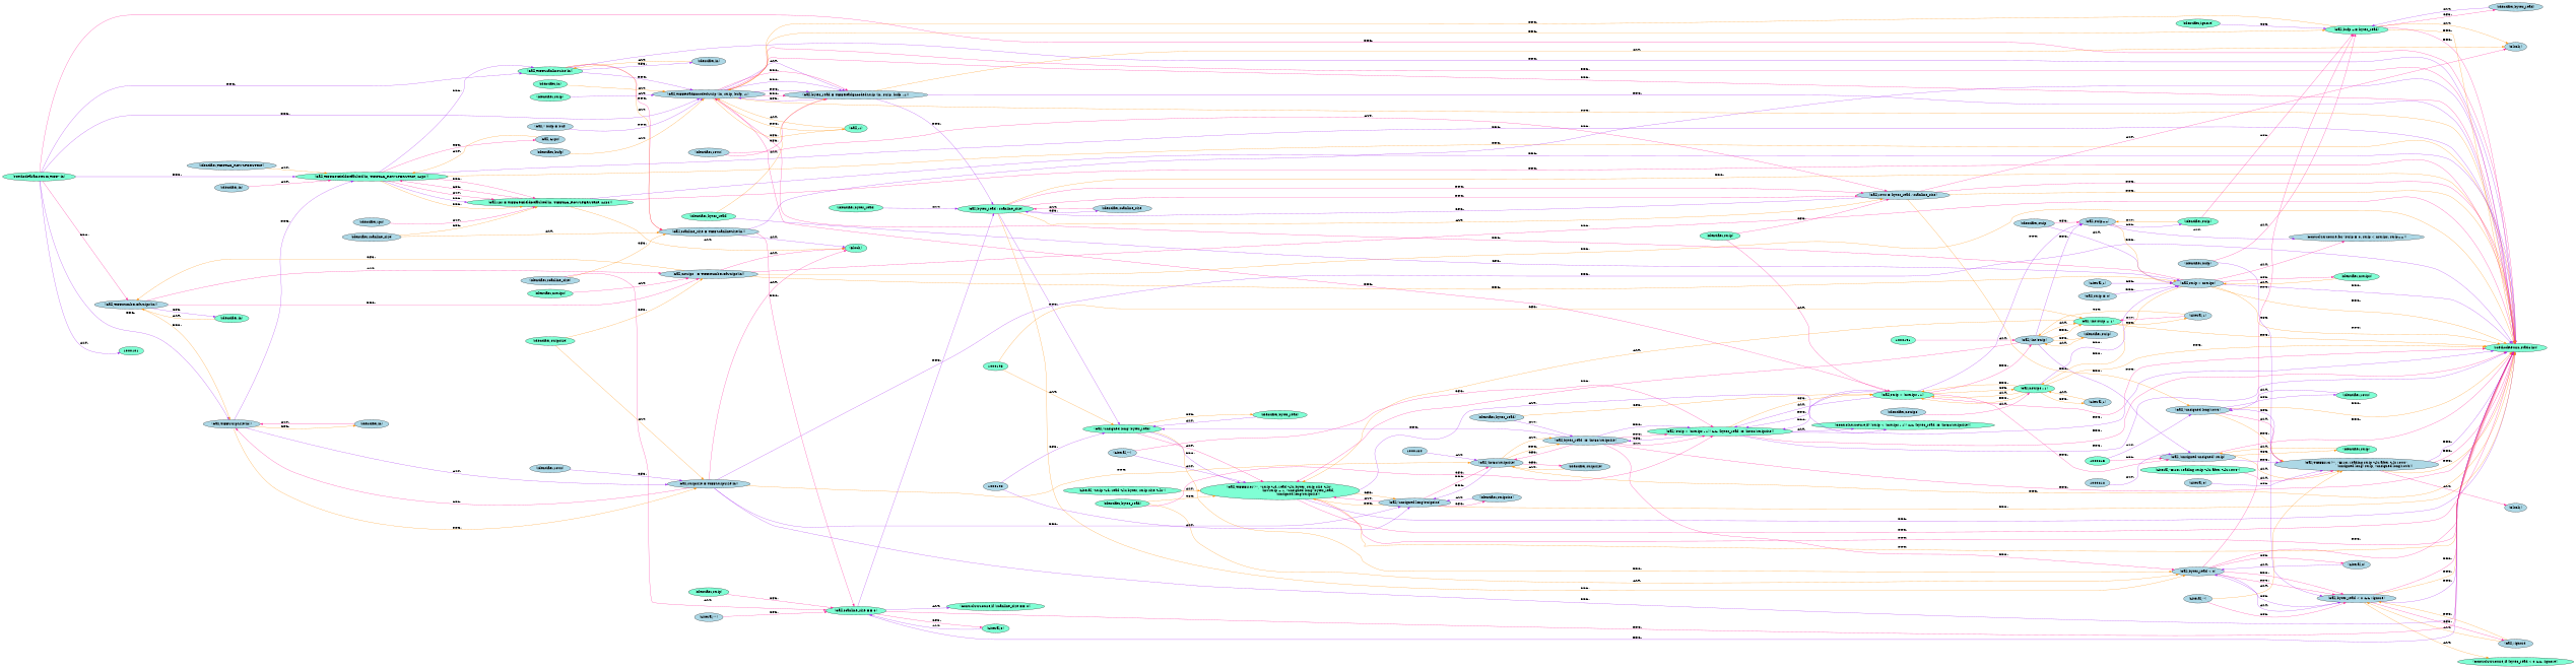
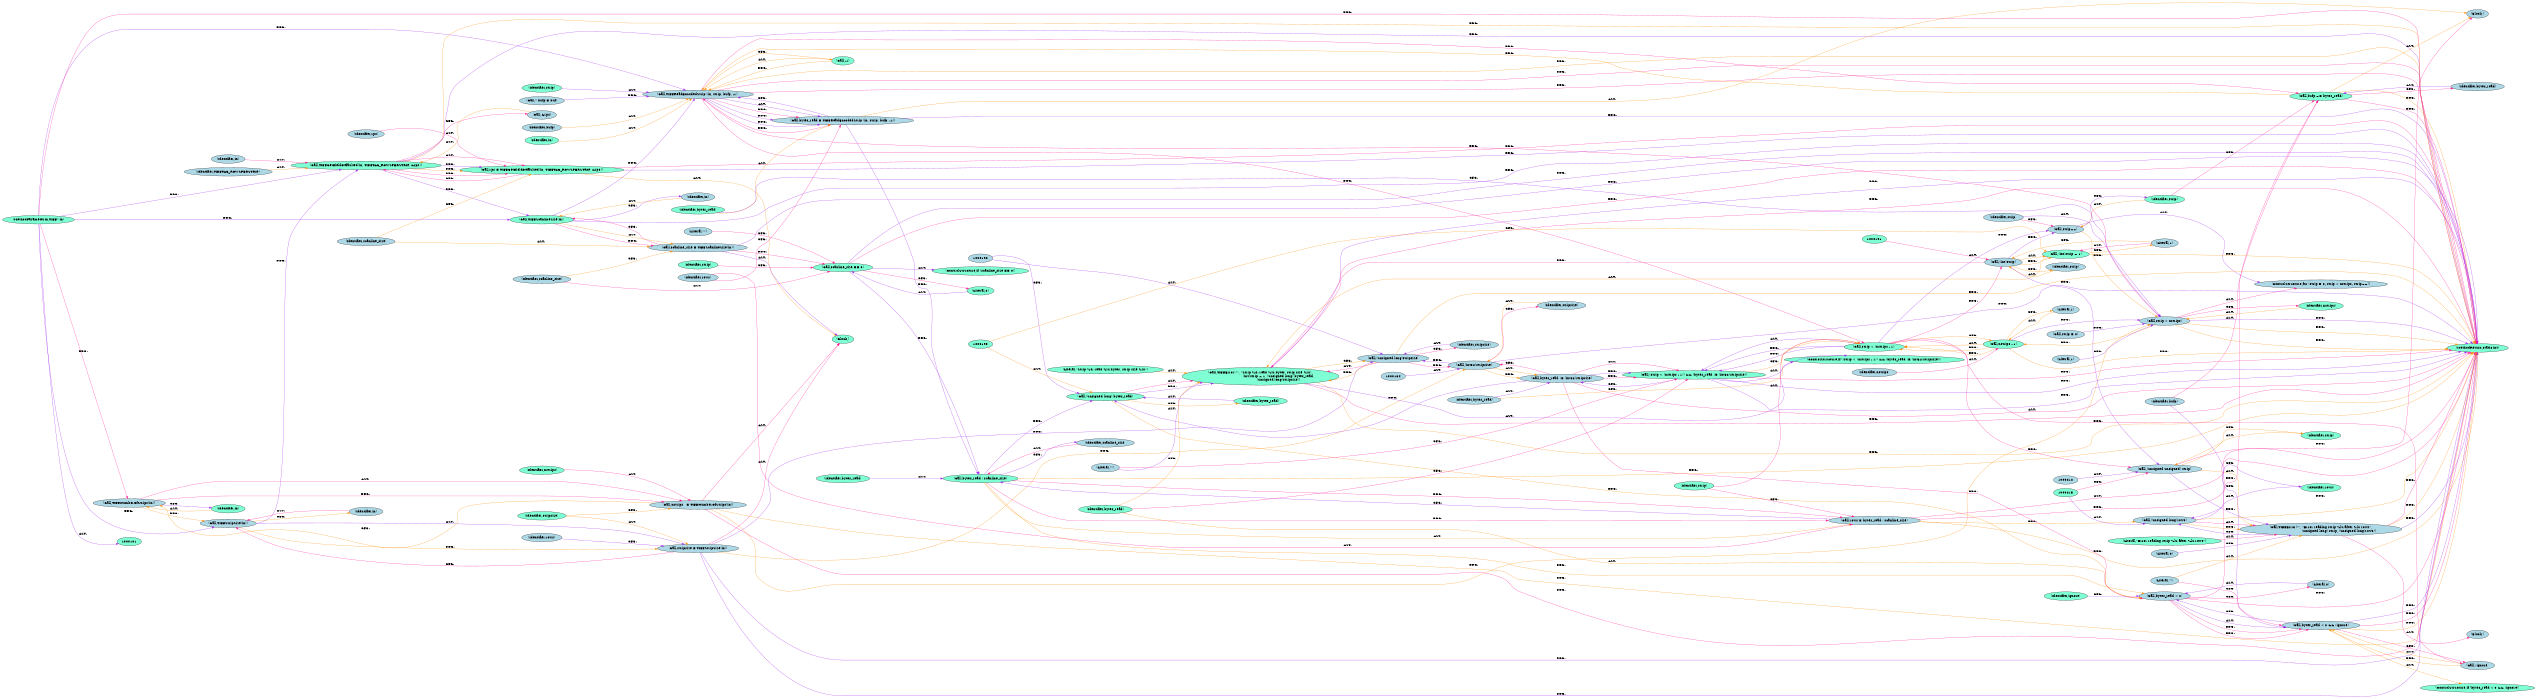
  digraph {
    rankdir=LR
    node [fillcolor=lightblue style=filled]
    edge [color=darkorange]
    n1 [fillcolor=aquamarine label="(MethodParameterIn,TIFF* in)"]
    n2 [label="(Call,TIFFNumberOfStrips(in))"]
    n3 [label="(Call,TIFFReadEncodedStrip (in, strip, bufp, -1))"]
    n4 [label="(Call,TIFFStripSize(in))"]
    n5 [fillcolor=aquamarine label="(Call,TIFFGetFieldDefaulted(in, TIFFTAG_ROWSPERSTRIP, &rps))"]
    n6 [fillcolor=aquamarine label="(Call,TIFFScanlineSize(in))"]
    n7 [fillcolor=aquamarine label="(MethodReturn,static int)"]
    1000101 [fillcolor=aquamarine]
    n9 [label="(Call,nstrips   = TIFFNumberOfStrips(in))"]
    n10 [fillcolor=aquamarine label="(Identifier,in)"]
    n11 [label="(Call,bytes_read = TIFFReadEncodedStrip (in, strip, bufp, -1))"]
    n12 [fillcolor=aquamarine label="(Call,bufp += bytes_read)"]
    n13 [fillcolor=aquamarine label="(Call,strip < (nstrips - 1))"]
    n14 [fillcolor=aquamarine label="(Call,-1)"]
    n15 [label="(Call,stripsize = TIFFStripSize(in))"]
    n16 [label="(Identifier,in)"]
    n17 [fillcolor=aquamarine label="(Call,rps = TIFFGetFieldDefaulted(in, TIFFTAG_ROWSPERSTRIP, &rps))"]
    n18 [label="(Call,&rps)"]
    n19 [label="(Call,scanline_size = TIFFScanlineSize(in))"]
    n20 [label="(Identifier,in)"]
    n21 [label="(Call,strip < nstrips)"]
    n22 [fillcolor=aquamarine label="(Block,)"]
    n23 [fillcolor=aquamarine label="(Call,nstrips - 1)"]
    n24 [fillcolor=aquamarine label="(Identifier,nstrips)"]
    n25 [label="(ControlStructure,for (strip = 0; strip < nstrips; strip++))"]
    n26 [label="(Literal,1)"]
    n27 [fillcolor=aquamarine label="(Call,bytes_read / scanline_size)"]
    n28 [label="(Block,)"]
    n29 [label="(Identifier,bytes_read)"]
    n30 [fillcolor=aquamarine label="(Call,(strip < (nstrips - 1)) && (bytes_read != (int32)stripsize))"]
    n31 [label="(Call,strip++)"]
    n32 [label="(Call,(int)strip)"]
    n33 [label="(Call,(unsigned unsigned) strip)"]
    n34 [label="(Call,rows = bytes_read / scanline_size)"]
    n35 [fillcolor=aquamarine label="(Call,(unsigned long) bytes_read)"]
    n36 [label="(Call,bytes_read < 0)"]
    n37 [label="(Identifier,scanline_size)"]
    n38 [label="(Call,(unsigned long)rows)"]
    n39 [label="(Call,bytes_read != (int32)stripsize)"]
    n40 [label="(Call,(int32)stripsize)"]
    n41 [fillcolor=aquamarine label="(Call,TIFFError(\"\", \"Strip %d: read %lu bytes, strip size %lu\",\n                                  (int)strip + 1, (unsigned long) bytes_read,\n                                  (unsigned long)stripsize))"]
    n42 [fillcolor=aquamarine label="(Identifier,bytes_read)"]
    n43 [label="(Call,bytes_read < 0 && !ignore)"]
    n44 [label="(Literal,0)"]
    n45 [label="(Call,TIFFError(\"\", \"Error reading strip %lu after %lu rows\",\n                                  (unsigned long) strip, (unsigned long)rows))"]
    n46 [fillcolor=aquamarine label="(Identifier,rows)"]
    n47 [label="(Block,)"]
    n48 [fillcolor=aquamarine label="(ControlStructure,if ((strip < (nstrips - 1)) && (bytes_read != (int32)stripsize)))"]
    n49 [label="(Call,(unsigned long)stripsize)"]
    n50 [label="(Identifier,stripsize)"]
    n51 [label="(Identifier,stripsize)"]
    n52 [label="(Call,!ignore)"]
    n53 [fillcolor=aquamarine label="(ControlStructure,if (bytes_read < 0 && !ignore))"]
    n54 [fillcolor=aquamarine label="(Identifier,strip)"]
    n55 [fillcolor=aquamarine label="(Call,(int)strip + 1)"]
    n56 [label="(Identifier,strip)"]
    n57 [fillcolor=aquamarine label="(Identifier,strip)"]
    n58 [label="(Literal,1)"]
    n59 [fillcolor=aquamarine label="(Call,scanline_size == 0)"]
    n60 [fillcolor=aquamarine label="(ControlStructure,if (scanline_size == 0))"]
    n61 [fillcolor=aquamarine label="(Literal,0)"]
    n62 [label="(Identifier,nstrips)"]
    n63 [label="(Literal,1)"]
    n64 [label="(Identifier,scanline_size)"]
    n65 [label="(Identifier,strip)"]
    n66 [label="(Identifier,bufp)"]
    n67 [fillcolor=aquamarine label="(Identifier,bytes_read)"]
    n68 [label="(Identifier,rps)"]
    n69 [fillcolor=aquamarine label="(Identifier,ignore)"]
    n70 [label="(Literal,\"\")"]
    n71 [label="(Literal,\"\")"]
    n72 [fillcolor=aquamarine label="(Literal,\"Error reading strip %lu after %lu rows\")"]
    n73 [label="(Call,* bufp = buf)"]
    n74 [label="(Identifier,rows)"]
    n75 [label="(Identifier,scanline_size)"]
    n76 [label="(Identifier,in)"]
    n77 [label="(Identifier,bufp)"]
    n78 [label="(Literal,\"\")"]
    n79 [fillcolor=aquamarine label="(Identifier,strip)"]
    n80 [label="(Identifier,TIFFTAG_ROWSPERSTRIP)"]
    n81 [label="(Identifier,rows)"]
    n82 [fillcolor=aquamarine label="(Identifier,in)"]
    n83 [fillcolor=aquamarine label="(Identifier,nstrips)"]
    n84 [fillcolor=aquamarine label="(Identifier,bytes_read)"]
    n85 [fillcolor=aquamarine label="(Identifier,bytes_read)"]
    n86 [fillcolor=aquamarine label="(Identifier,strip)"]
    n87 [label="(Call,strip = 0)"]
    n88 [fillcolor=aquamarine label="(Identifier,stripsize)"]
    n89 [fillcolor=aquamarine label="(Identifier,strip)"]
    n90 [fillcolor=aquamarine label="(Literal,\"Strip %d: read %lu bytes, strip size %lu\")"]
    n91 [label="(Literal,0)"]
    n92 [label="(Identifier,bytes_read)"]
    1000215 [fillcolor=aquamarine]
    1000195 [fillcolor=aquamarine]
    1000198
    1000191 [fillcolor=aquamarine]
    1000212
    1000184
    n1 -> n2 [color=deeppink label="DDG: "]
    n1 -> n3 [color=purple label="DDG: "]
    n1 -> n4 [color=purple label="DDG: "]
    n1 -> n5 [color=purple label="DDG: "]
    n1 -> n6 [color=purple label="DDG: "]
    n1 -> n7 [color=deeppink label="DDG: "]
    n1 -> 1000101 [color=purple label="AST: "]
    n2 -> n4 [label="DDG: "]
    n2 -> n9 [color=deeppink label="AST: "]
    n2 -> n9 [color=deeppink label="DDG: "]
    n2 -> n10 [color=purple label="CFG: "]
    n3 -> n7 [label="DDG: "]
    n3 -> n7 [color=deeppink label="DDG: "]
    n3 -> n7 [color=deeppink label="DDG: "]
    n3 -> n11 [color=purple label="AST: "]
    n3 -> n11 [color=deeppink label="DDG: "]
    n3 -> n11 [color=purple label="DDG: "]
    n3 -> n11 [color=purple label="DDG: "]
    n3 -> n11 [color=deeppink label="DDG: "]
-   n3 -> n12 [label="DDG: "]
+   n3 -> n12 [color=deeppink label="DDG: "]
    n3 -> n13 [color=deeppink label="DDG: "]
    n3 -> n14 [label="CFG: "]
    n4 -> n5 [color=purple label="DDG: "]
    n4 -> n15 [color=purple label="AST: "]
    n4 -> n15 [label="DDG: "]
    n4 -> n16 [label="CFG: "]
    n5 -> n6 [color=purple label="DDG: "]
    n5 -> n7 [label="DDG: "]
    n5 -> n7 [color=purple label="DDG: "]
    n5 -> n17 [color=deeppink label="AST: "]
    n5 -> n17 [color=purple label="DDG: "]
    n5 -> n17 [label="DDG: "]
    n5 -> n17 [color=deeppink label="DDG: "]
    n5 -> n18 [color=deeppink label="CFG: "]
    n6 -> n3 [color=purple label="DDG: "]
    n6 -> n7 [color=purple label="DDG: "]
    n6 -> n19 [label="AST: "]
    n6 -> n19 [color=deeppink label="DDG: "]
    n6 -> n20 [color=purple label="CFG: "]
    n9 -> n2 [label="CFG: "]
    n9 -> n7 [label="DDG: "]
    n9 -> n7 [color=deeppink label="DDG: "]
    n9 -> n21 [label="DDG: "]
    n9 -> n22 [color=deeppink label="AST: "]
    n10 -> n2 [label="AST: "]
    n11 -> n3 [color=purple label="CFG: "]
    n11 -> n7 [color=purple label="DDG: "]
    n11 -> n27 [color=purple label="DDG: "]
    n11 -> n28 [label="AST: "]
    n12 -> n3 [label="DDG: "]
    n12 -> n7 [label="DDG: "]
    n12 -> n7 [color=deeppink label="DDG: "]
    n12 -> n28 [label="AST: "]
    n12 -> n29 [color=deeppink label="CFG: "]
-   n13 -> n7 [color=deeppink label="DDG: "]
+   n13 -> n52 [color=deeppink label="DDG: "]
    n13 -> n23 [label="CFG: "]
    n13 -> n30 [color=purple label="AST: "]
    n13 -> n30 [color=purple label="DDG: "]
    n13 -> n30 [color=purple label="DDG: "]
    n13 -> n31 [color=purple label="DDG: "]
    n13 -> n32 [color=deeppink label="DDG: "]
    n13 -> n33 [color=deeppink label="DDG: "]
    n14 -> n3 [label="AST: "]
    n14 -> n3 [label="DDG: "]
    n15 -> n4 [color=deeppink label="CFG: "]
    n15 -> n7 [color=purple label="DDG: "]
    n15 -> n7 [color=purple label="DDG: "]
    n15 -> n22 [color=deeppink label="AST: "]
    n15 -> n40 [label="DDG: "]
    n15 -> n49 [color=purple label="DDG: "]
    n16 -> n4 [color=deeppink label="AST: "]
    n17 -> n5 [color=deeppink label="CFG: "]
    n17 -> n7 [color=purple label="DDG: "]
    n17 -> n7 [color=deeppink label="DDG: "]
    n17 -> n22 [label="AST: "]
    n18 -> n5 [label="AST: "]
+   n19 -> n6 [color=deeppink label="CFG: "]
    n19 -> n7 [color=purple label="DDG: "]
    n19 -> n22 [color=purple label="AST: "]
    n19 -> n59 [color=deeppink label="DDG: "]
    n20 -> n6 [label="AST: "]
    n21 -> n3 [color=deeppink label="DDG: "]
    n21 -> n7 [color=purple label="DDG: "]
    n21 -> n7 [label="DDG: "]
    n21 -> n7 [label="DDG: "]
    n21 -> n23 [label="DDG: "]
    n21 -> n24 [color=deeppink label="CFG: "]
    n21 -> n25 [color=deeppink label="AST: "]
    n23 -> n7 [label="DDG: "]
    n23 -> n13 [label="AST: "]
    n23 -> n13 [label="DDG: "]
    n23 -> n13 [label="DDG: "]
    n23 -> n21 [color=purple label="DDG: "]
    n23 -> n26 [label="CFG: "]
    n24 -> n21 [label="AST: "]
    n26 -> n23 [label="AST: "]
    n27 -> n7 [label="DDG: "]
    n27 -> n34 [label="AST: "]
    n27 -> n34 [color=deeppink label="DDG: "]
    n27 -> n34 [color=deeppink label="DDG: "]
    n27 -> n35 [color=purple label="DDG: "]
    n27 -> n36 [label="DDG: "]
    n27 -> n37 [color=purple label="CFG: "]
    n29 -> n12 [color=purple label="AST: "]
    n30 -> n7 [color=deeppink label="DDG: "]
    n30 -> n7 [color=purple label="DDG: "]
    n30 -> n7 [color=purple label="DDG: "]
    n30 -> n13 [label="CFG: "]
    n30 -> n39 [color=purple label="CFG: "]
    n30 -> n48 [color=purple label="AST: "]
    n31 -> n21 [label="DDG: "]
    n31 -> n25 [color=purple label="AST: "]
    n31 -> n54 [color=purple label="CFG: "]
    n32 -> n31 [color=purple label="DDG: "]
    n32 -> n33 [color=purple label="DDG: "]
    n32 -> n41 [color=deeppink label="DDG: "]
    n32 -> n55 [label="AST: "]
    n32 -> n55 [label="DDG: "]
    n32 -> n56 [label="CFG: "]
    n33 -> n7 [color=deeppink label="DDG: "]
    n33 -> n45 [label="AST: "]
    n33 -> n45 [color=purple label="DDG: "]
    n33 -> n57 [label="CFG: "]
    n34 -> n7 [color=deeppink label="DDG: "]
    n34 -> n7 [label="DDG: "]
    n34 -> n27 [color=purple label="CFG: "]
    n34 -> n28 [color=deeppink label="AST: "]
    n34 -> n38 [label="DDG: "]
    n35 -> n36 [label="DDG: "]
    n35 -> n41 [color=deeppink label="AST: "]
    n35 -> n41 [color=purple label="DDG: "]
    n35 -> n42 [label="CFG: "]
    n36 -> n7 [color=deeppink label="DDG: "]
    n36 -> n12 [color=deeppink label="DDG: "]
    n36 -> n43 [color=purple label="AST: "]
    n36 -> n43 [color=deeppink label="DDG: "]
    n36 -> n43 [color=deeppink label="DDG: "]
    n36 -> n44 [color=deeppink label="CFG: "]
    n37 -> n27 [color=deeppink label="AST: "]
    n38 -> n7 [label="DDG: "]
    n38 -> n45 [color=deeppink label="AST: "]
    n38 -> n45 [label="DDG: "]
    n38 -> n46 [color=purple label="CFG: "]
-   n39 -> n7 [color=deeppink label="DDG: "]
+   n39 -> n7 [color=deeppink label="AST: "]
    n39 -> n30 [color=deeppink label="AST: "]
    n39 -> n30 [color=purple label="DDG: "]
    n39 -> n30 [color=deeppink label="DDG: "]
    n39 -> n35 [color=purple label="DDG: "]
    n39 -> n36 [color=deeppink label="DDG: "]
    n39 -> n40 [color=deeppink label="CFG: "]
-   n40 -> n7 [label="DDG: "]
+   n40 -> n7 [color=purple label="DDG: "]
    n40 -> n39 [label="AST: "]
    n40 -> n39 [label="DDG: "]
    n40 -> n49 [color=purple label="DDG: "]
    n40 -> n50 [color=deeppink label="CFG: "]
    n41 -> n7 [color=deeppink label="DDG: "]
    n41 -> n7 [label="DDG: "]
    n41 -> n7 [color=purple label="DDG: "]
    n41 -> n7 [color=deeppink label="DDG: "]
    n41 -> n48 [color=purple label="AST: "]
    n41 -> n49 [label="CFG: "]
    n42 -> n35 [color=purple label="AST: "]
    n43 -> n7 [color=purple label="DDG: "]
    n43 -> n7 [color=deeppink label="DDG: "]
    n43 -> n7 [label="DDG: "]
    n43 -> n36 [color=purple label="CFG: "]
    n43 -> n52 [color=deeppink label="CFG: "]
    n43 -> n53 [label="AST: "]
    n44 -> n36 [color=purple label="AST: "]
    n45 -> n7 [color=deeppink label="DDG: "]
    n45 -> n7 [label="DDG: "]
    n45 -> n7 [color=purple label="DDG: "]
    n45 -> n38 [color=purple label="CFG: "]
    n45 -> n47 [color=deeppink label="AST: "]
    n46 -> n38 [color=purple label="AST: "]
    n49 -> n7 [label="DDG: "]
    n49 -> n40 [color=deeppink label="DDG: "]
    n49 -> n41 [color=deeppink label="AST: "]
    n49 -> n41 [label="DDG: "]
    n49 -> n51 [color=deeppink label="CFG: "]
    n50 -> n40 [label="AST: "]
    n51 -> n49 [color=purple label="AST: "]
    n52 -> n43 [label="AST: "]
    n52 -> n43 [label="DDG: "]
    n54 -> n12 [color=deeppink label="CFG: "]
    n54 -> n31 [label="AST: "]
    n55 -> n7 [label="DDG: "]
    n55 -> n41 [label="AST: "]
    n55 -> n58 [label="CFG: "]
    n56 -> n32 [label="AST: "]
    n57 -> n33 [label="AST: "]
    n58 -> n32 [label="CFG: "]
    n58 -> n55 [color=deeppink label="AST: "]
    n59 -> n7 [color=purple label="DDG: "]
    n59 -> n7 [color=deeppink label="DDG: "]
    n59 -> n27 [color=purple label="DDG: "]
    n59 -> n60 [color=purple label="AST: "]
    n59 -> n61 [color=deeppink label="CFG: "]
    n61 -> n59 [color=purple label="AST: "]
    n62 -> n23 [color=deeppink label="AST: "]
    n63 -> n21 [color=purple label="CFG: "]
    n64 -> n19 [label="CFG: "]
    n64 -> n59 [color=deeppink label="AST: "]
    n65 -> n21 [color=purple label="AST: "]
    n65 -> n31 [color=deeppink label="CFG: "]
    n66 -> n12 [color=deeppink label="AST: "]
    n66 -> n43 [color=purple label="CFG: "]
    n67 -> n11 [label="AST: "]
    n67 -> n21 [color=purple label="CFG: "]
    n68 -> n17 [color=deeppink label="AST: "]
-   n69 -> n12 [color=purple label="CFG: "]
+   n69 -> n36 [color=purple label="CFG: "]
    n70 -> n30 [color=deeppink label="CFG: "]
    n70 -> n41 [color=purple label="AST: "]
    n71 -> n59 [color=deeppink label="CFG: "]
    n72 -> n45 [color=deeppink label="AST: "]
    n73 -> n3 [color=purple label="DDG: "]
    n74 -> n15 [color=purple label="CFG: "]
    n75 -> n17 [label="CFG: "]
    n75 -> n19 [label="AST: "]
    n76 -> n5 [color=deeppink label="AST: "]
    n77 -> n3 [label="AST: "]
    n78 -> n43 [color=deeppink label="CFG: "]
    n78 -> n45 [label="AST: "]
    n79 -> n13 [color=deeppink label="AST: "]
    n79 -> n34 [color=deeppink label="CFG: "]
    n80 -> n5 [label="AST: "]
    n81 -> n11 [color=deeppink label="CFG: "]
    n81 -> n34 [color=deeppink label="AST: "]
    n82 -> n3 [label="AST: "]
    n83 -> n9 [color=deeppink label="AST: "]
    n84 -> n27 [color=purple label="AST: "]
    n85 -> n30 [color=deeppink label="CFG: "]
    n85 -> n36 [label="AST: "]
    n85 -> n41 [label="CFG: "]
    n86 -> n59 [color=deeppink label="CFG: "]
    n87 -> n21 [color=purple label="DDG: "]
    n88 -> n9 [label="CFG: "]
    n88 -> n15 [label="AST: "]
    n89 -> n3 [color=purple label="AST: "]
    n90 -> n41 [label="AST: "]
    n91 -> n45 [color=purple label="CFG: "]
    n92 -> n13 [label="CFG: "]
    n92 -> n39 [color=purple label="AST: "]
    1000215 -> n33 [color=deeppink label="CFG: "]
    1000215 -> n38 [color=purple label="AST: "]
    1000195 -> n35 [label="AST: "]
    1000195 -> n55 [label="CFG: "]
    1000198 -> n35 [color=purple label="CFG: "]
    1000198 -> n49 [color=purple label="AST: "]
    1000191 -> n32 [color=deeppink label="AST: "]
    1000212 -> n33 [color=purple label="AST: "]
    1000184 -> n40 [color=purple label="AST: "]
  }
